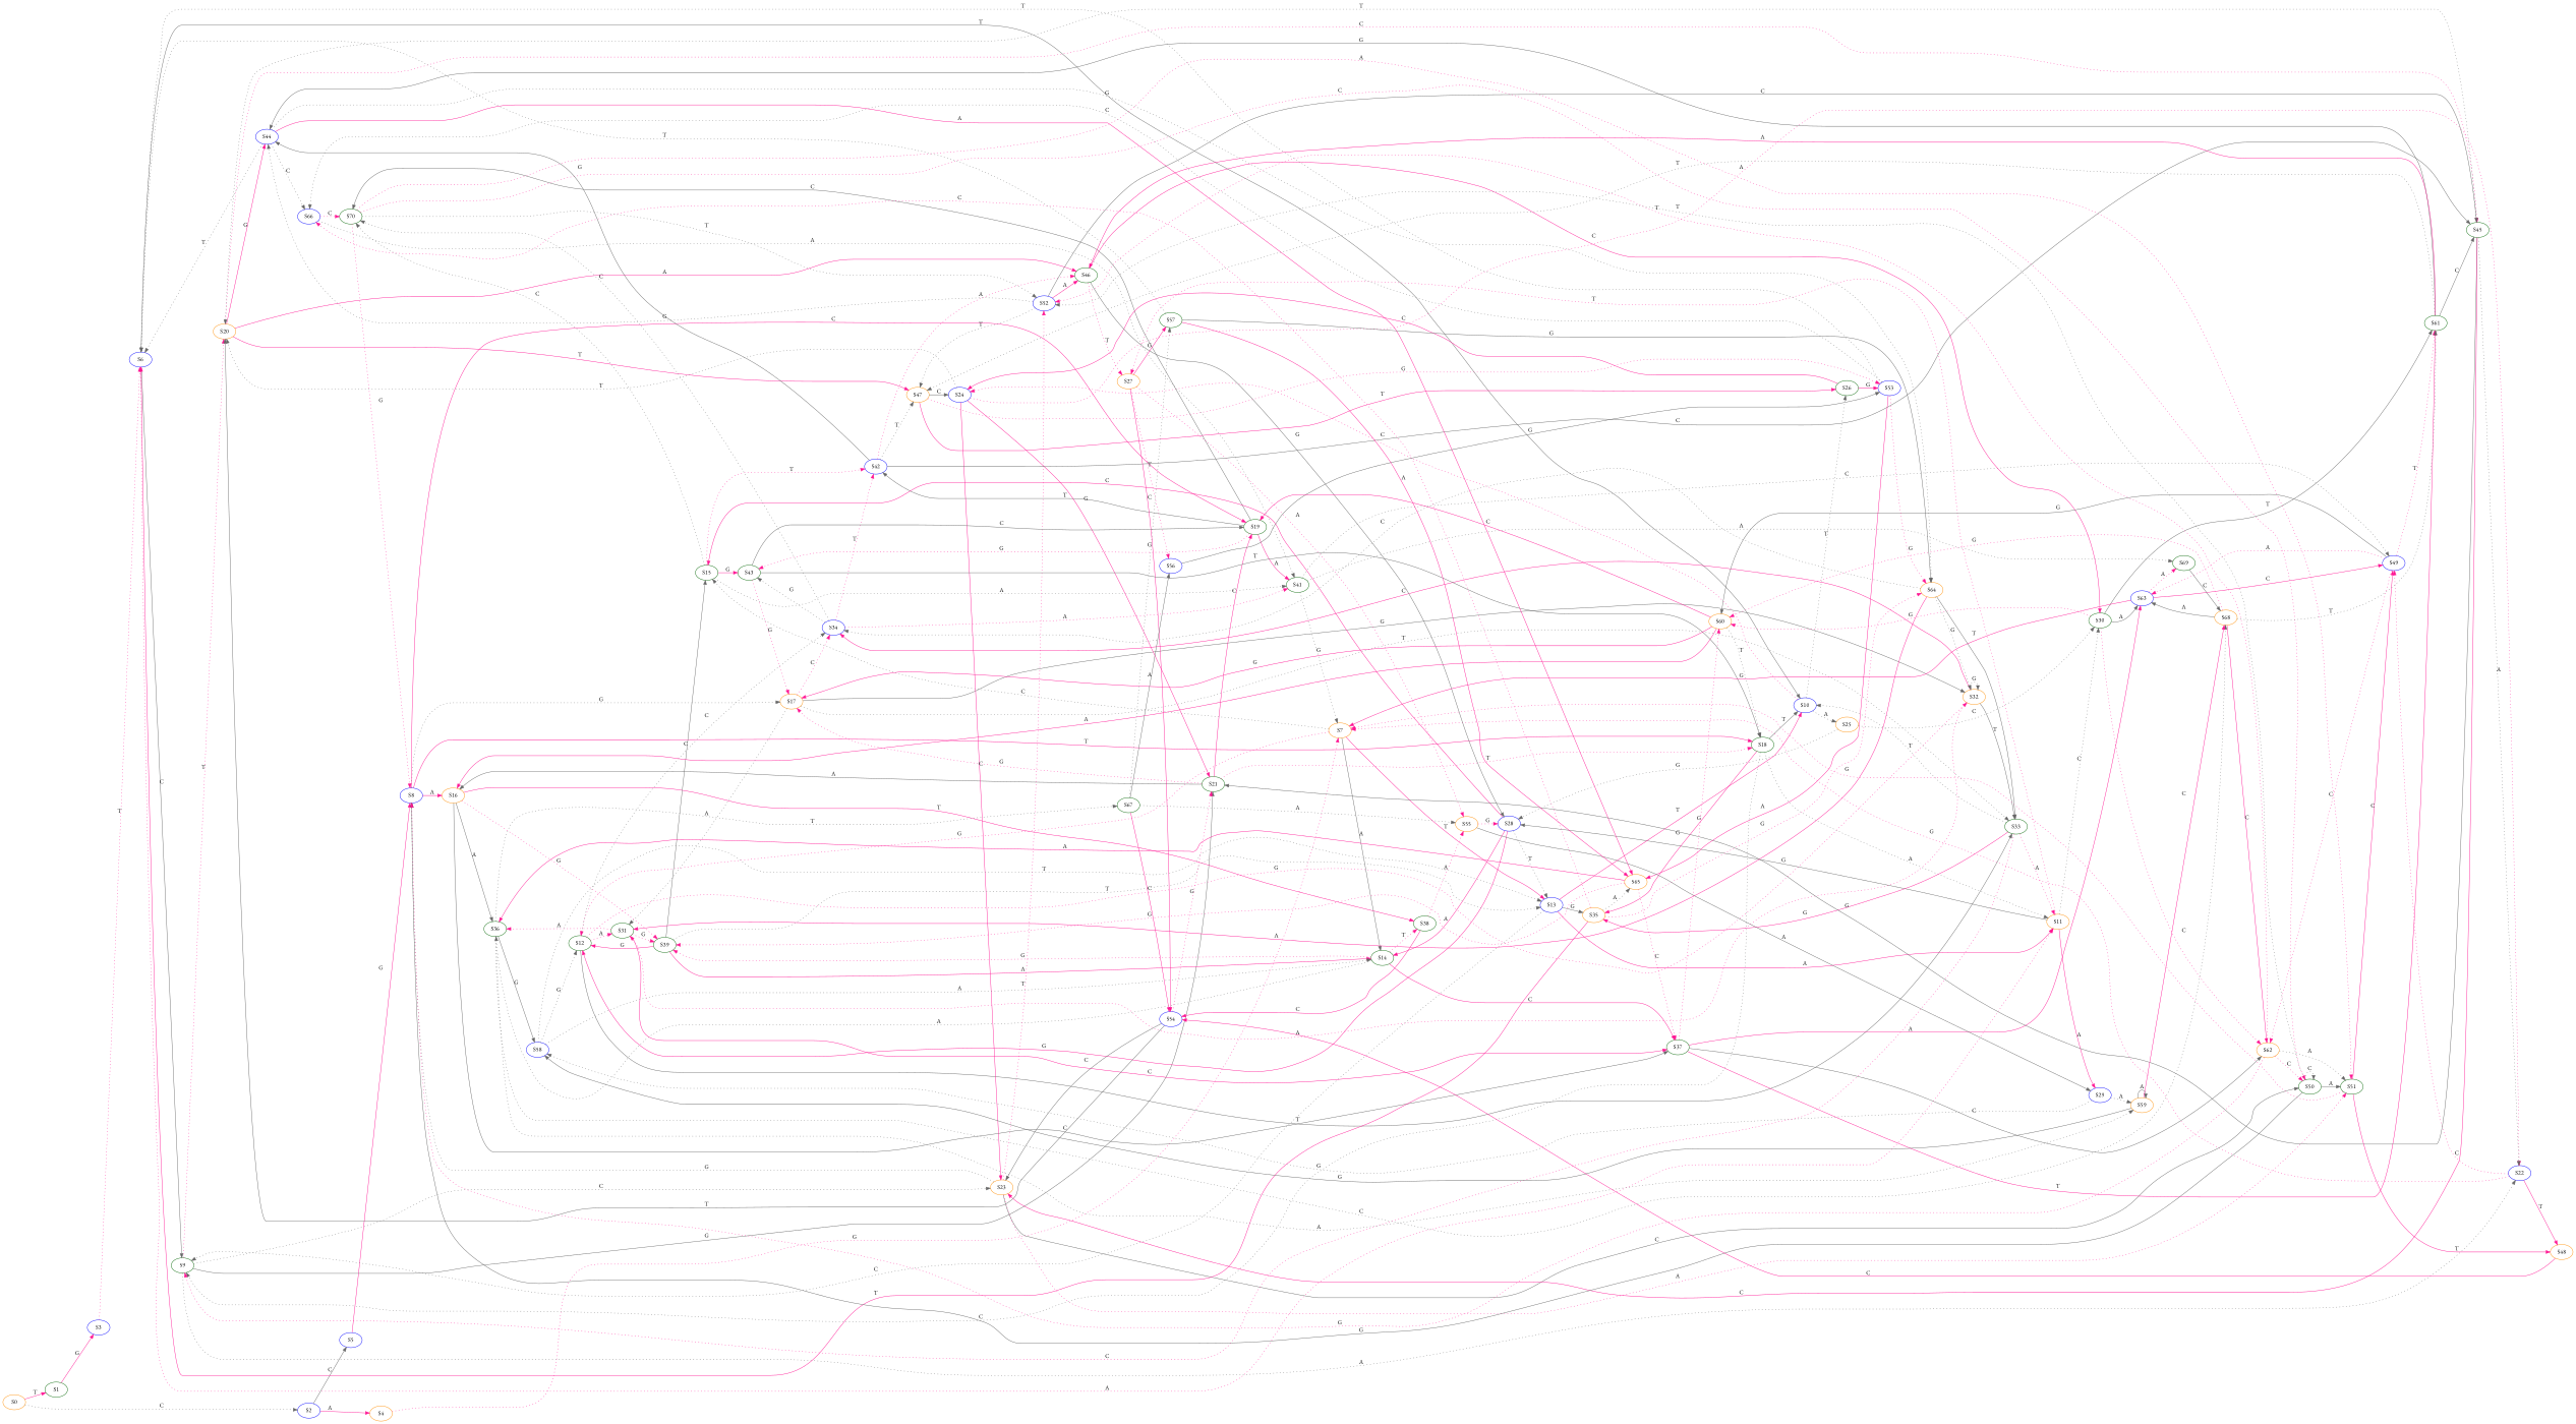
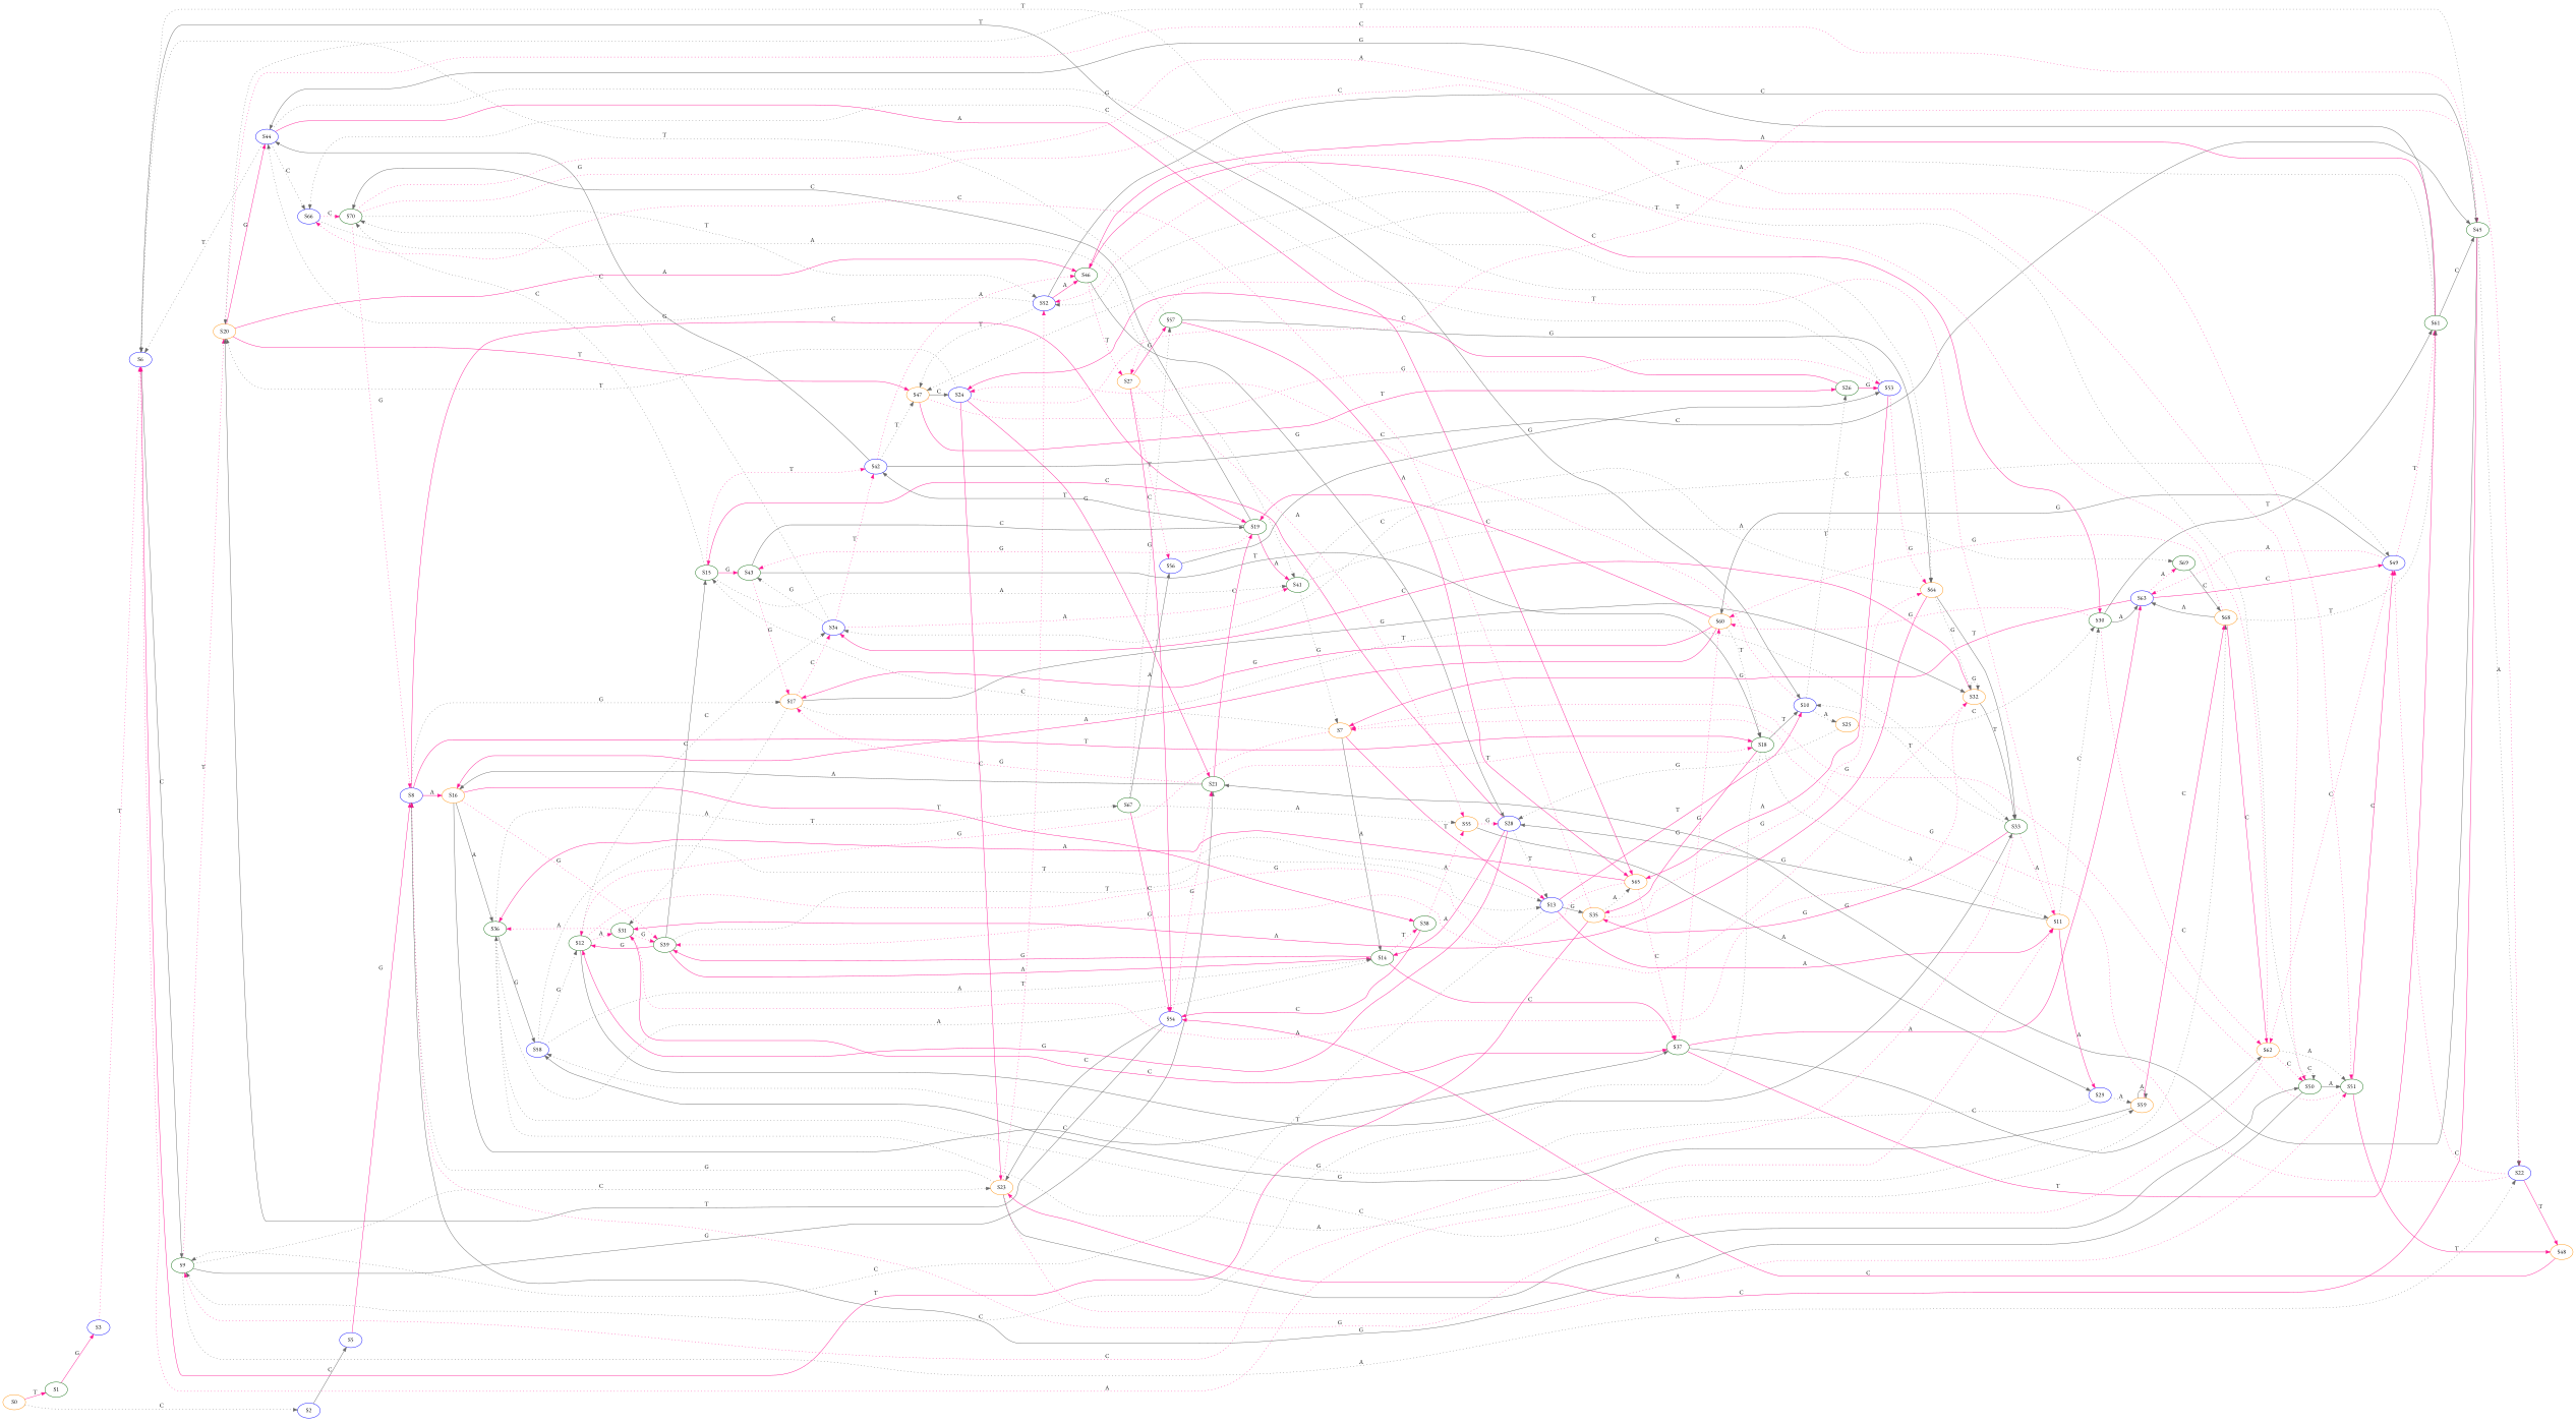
  strict digraph {
    fontname="EB Garamond"
    rankdir=LR
    node [color=darkgreen fontname="EB Garamond"]
    edge [color=deeppink fontname="EB Garamond" style=dotted]
    S0 [color=darkorange]
    S1
    S2 [color=blue]
    S3 [color=blue]
-   S4 [color=darkorange]
    S5 [color=blue]
    S6 [color=blue]
    S7 [color=darkorange]
    S8 [color=blue]
    S9
    S10 [color=blue]
    S11 [color=darkorange]
    S12
    S13 [color=blue]
    S14
    S15
    S16 [color=darkorange]
    S17 [color=darkorange]
    S18
    S19
    S20 [color=darkorange]
    S21
    S22 [color=blue]
    S23 [color=darkorange]
    S24 [color=blue]
    S25 [color=darkorange]
    S26
    S27 [color=darkorange]
    S28 [color=blue]
    S29 [color=blue]
    S30
    S31
    S32 [color=darkorange]
    S33
    S34 [color=blue]
    S35 [color=darkorange]
    S36
    S37
    S38
    S39
    n41 [label=S70]
    S41
    S42 [color=blue]
    S43
    S44 [color=blue]
    S45
    S46
    S47 [color=darkorange]
    S48 [color=darkorange]
    S49 [color=blue]
    S50
    S51
    S52 [color=blue]
    S53 [color=blue]
    S54 [color=blue]
    S55 [color=darkorange]
    S56 [color=blue]
    S57
    S58 [color=blue]
    S59 [color=darkorange]
    S60 [color=darkorange]
    S61
    S62 [color=darkorange]
    S63 [color=blue]
    S64 [color=darkorange]
    S65 [color=darkorange]
    S66 [color=blue]
    S67
    S68 [color=darkorange]
    S69
    S0 -> S1 [label=T style=solid]
    S0 -> S2 [color=gray40 label=C]
    S1 -> S3 [label=G style=solid]
-   S2 -> S4 [label=A style=solid]
    S2 -> S5 [color=gray40 label=C style=solid]
    S3 -> S6 [label=T]
-   S4 -> S7 [label=G]
    S5 -> S8 [label=G style=solid]
    S6 -> S9 [color=gray40 label=C style=solid]
    S6 -> S10 [color=gray40 label=T style=solid]
    S6 -> S11 [label=A]
    S7 -> S12 [label=G]
    S7 -> S13 [label=T style=solid]
    S7 -> S14 [color=gray40 label=A style=solid]
    S7 -> S15 [color=gray40 label=C]
    S8 -> S16 [label=A style=solid]
    S8 -> S17 [color=gray40 label=G]
    S8 -> S18 [label=T style=solid]
    S8 -> S19 [label=C style=solid]
    S9 -> S20 [label=T]
    S9 -> S21 [color=gray40 label=G style=solid]
    S9 -> S22 [color=gray40 label=A]
    S9 -> S23 [color=gray40 label=C]
    S10 -> S24 [label=C]
    S10 -> S25 [color=gray40 label=A]
    S10 -> S26 [color=gray40 label=T]
    S11 -> S27 [label=T]
    S11 -> S28 [color=gray40 label=G style=solid]
    S11 -> S29 [label=A style=solid]
    S11 -> S30 [color=gray40 label=C]
    S12 -> S31 [label=A]
    S12 -> S32 [label=G]
    S12 -> S33 [color=gray40 label=T style=solid]
    S12 -> S34 [color=gray40 label=C]
    S13 -> S9 [color=gray40 label=C]
    S13 -> S10 [label=T style=solid]
    S13 -> S11 [label=A style=solid]
    S13 -> S35 [color=gray40 label=G style=solid]
    S14 -> S36 [color=gray40 label=A]
    S14 -> S37 [label=C style=solid]
    S14 -> S38 [label=T]
-   S14 -> S39 [label=G]
+   S14 -> S39 [label=G style=solid]
    S15 -> n41 [color=gray40 label=C]
    S15 -> S41 [color=gray40 label=A]
    S15 -> S42 [label=T]
    S15 -> S43 [label=G style=solid]
    S16 -> S36 [color=gray40 label=A style=solid]
    S16 -> S37 [color=gray40 label=C style=solid]
    S16 -> S38 [label=T style=solid]
    S16 -> S39 [label=G]
    S17 -> S31 [color=gray40 label=A]
    S17 -> S32 [color=gray40 label=G style=solid]
    S17 -> S33 [color=gray40 label=T]
    S17 -> S34 [label=C]
    S18 -> S9 [color=gray40 label=C]
    S18 -> S10 [color=gray40 label=T style=solid]
    S18 -> S11 [color=gray40 label=A]
    S18 -> S35 [label=G style=solid]
    S19 -> n41 [color=gray40 label=C style=solid]
    S19 -> S41 [label=A style=solid]
    S19 -> S42 [color=gray40 label=T style=solid]
    S19 -> S43 [label=G]
    S20 -> S44 [label=G style=solid]
    S20 -> S45 [label=C]
    S20 -> S46 [label=A style=solid]
    S20 -> S47 [label=T style=solid]
    S21 -> S16 [color=gray40 label=A style=solid]
    S21 -> S17 [label=G]
    S21 -> S18 [label=T]
    S21 -> S19 [label=C style=solid]
    S22 -> S7 [label=G]
    S22 -> S48 [label=T style=solid]
    S22 -> S49 [label=C]
    S23 -> S8 [color=gray40 label=G]
    S23 -> S50 [color=gray40 label=C style=solid]
    S23 -> S51 [label=A]
    S23 -> S52 [label=T]
    S24 -> S20 [color=gray40 label=T]
    S24 -> S21 [label=G style=solid]
    S24 -> S22 [label=A]
    S24 -> S23 [label=C style=solid]
    S25 -> S28 [color=gray40 label=G]
    S25 -> S30 [color=gray40 label=C]
    S26 -> S24 [label=C style=solid]
    S26 -> S53 [label=G style=solid]
    S27 -> S54 [label=C style=solid]
    S27 -> S55 [label=A]
    S27 -> S56 [label=T]
    S27 -> S57 [label=G style=solid]
    S28 -> S12 [label=G style=solid]
    S28 -> S13 [color=gray40 label=T]
    S28 -> S14 [label=A style=solid]
    S28 -> S15 [label=C style=solid]
    S29 -> S58 [color=gray40 label=G]
    S29 -> S59 [color=gray40 label=A]
    S30 -> S60 [label=G]
    S30 -> S61 [color=gray40 label=T style=solid]
    S30 -> S62 [label=C]
    S30 -> S63 [color=gray40 label=A style=solid]
    S31 -> S36 [label=A]
    S31 -> S37 [label=C style=solid]
    S31 -> S39 [label=G]
    S32 -> S31 [label=A]
    S32 -> S32 [color=gray40 label=G]
    S32 -> S33 [color=gray40 label=T style=solid]
    S32 -> S34 [label=C style=solid]
    S33 -> S9 [label=C]
    S33 -> S10 [color=gray40 label=T]
    S33 -> S11 [label=A]
    S33 -> S35 [label=G style=solid]
    S34 -> n41 [color=gray40 label=C]
    S34 -> S41 [label=A]
    S34 -> S42 [label=T]
    S34 -> S43 [color=gray40 label=G]
    S35 -> S6 [label=T style=solid]
    S35 -> S64 [label=G]
    S35 -> S65 [color=gray40 label=A]
    S35 -> S66 [label=C]
    S36 -> S58 [color=gray40 label=G style=solid]
    S36 -> S59 [color=gray40 label=A]
    S36 -> S67 [color=gray40 label=T]
    S36 -> S68 [color=gray40 label=C]
    S37 -> S60 [label=G]
    S37 -> S61 [label=T style=solid]
    S37 -> S62 [color=gray40 label=C style=solid]
    S37 -> S63 [label=A style=solid]
    S38 -> S54 [label=C style=solid]
    S38 -> S55 [label=A]
    S39 -> S12 [label=G style=solid]
    S39 -> S13 [color=gray40 label=T]
    S39 -> S14 [label=A style=solid]
    S39 -> S15 [color=gray40 label=C style=solid]
    n41 -> S8 [label=G]
    n41 -> S50 [label=C]
    n41 -> S51 [label=A]
    n41 -> S52 [color=gray40 label=T]
    S41 -> S7 [color=gray40 label=G]
    S41 -> S49 [color=gray40 label=C]
    S41 -> S69 [color=gray40 label=A]
    S42 -> S44 [color=gray40 label=G style=solid]
    S42 -> S45 [color=gray40 label=C style=solid]
    S42 -> S46 [label=A]
    S42 -> S47 [color=gray40 label=T]
    S43 -> S17 [label=G]
    S43 -> S18 [color=gray40 label=T style=solid]
    S43 -> S19 [color=gray40 label=C style=solid]
    S44 -> S6 [color=gray40 label=T]
    S44 -> S64 [color=gray40 label=G]
    S44 -> S65 [label=A style=solid]
    S44 -> S66 [color=gray40 label=C]
    S45 -> S20 [color=gray40 label=T]
    S45 -> S21 [color=gray40 label=G style=solid]
    S45 -> S22 [color=gray40 label=A]
    S45 -> S23 [label=C style=solid]
    S46 -> S27 [label=T]
    S46 -> S28 [color=gray40 label=G style=solid]
    S46 -> S30 [label=C style=solid]
    S47 -> S24 [color=gray40 label=C style=solid]
    S47 -> S26 [label=T style=solid]
    S47 -> S53 [label=G]
    S48 -> S54 [label=C style=solid]
    S49 -> S60 [color=gray40 label=G style=solid]
    S49 -> S61 [label=T]
    S49 -> S62 [label=C]
    S49 -> S63 [label=A]
    S50 -> S8 [color=gray40 label=G style=solid]
    S50 -> S50 [color=gray40 label=C]
    S50 -> S51 [color=gray40 label=A style=solid]
    S50 -> S52 [color=gray40 label=T]
    S51 -> S7 [label=G]
    S51 -> S48 [label=T style=solid]
    S51 -> S49 [label=C style=solid]
    S52 -> S44 [color=gray40 label=G]
    S52 -> S45 [color=gray40 label=C style=solid]
    S52 -> S46 [label=A style=solid]
    S52 -> S47 [color=gray40 label=T]
    S53 -> S6 [color=gray40 label=T]
    S53 -> S64 [label=G]
    S53 -> S65 [label=A style=solid]
    S53 -> S66 [color=gray40 label=C]
    S54 -> S20 [color=gray40 label=T style=solid]
    S54 -> S21 [label=G]
    S54 -> S23 [color=gray40 label=C style=solid]
    S55 -> S28 [label=G]
    S55 -> S29 [color=gray40 label=A style=solid]
    S56 -> S53 [color=gray40 label=G style=solid]
    S57 -> S6 [color=gray40 label=T]
    S57 -> S64 [color=gray40 label=G style=solid]
    S57 -> S65 [label=A style=solid]
    S58 -> S12 [color=gray40 label=G]
    S58 -> S13 [color=gray40 label=T]
    S58 -> S14 [color=gray40 label=A]
    S59 -> S58 [color=gray40 label=G style=solid]
    S59 -> S59 [color=gray40 label=A style=solid]
    S59 -> S68 [label=C style=solid]
    S60 -> S16 [label=A style=solid]
    S60 -> S17 [label=G style=solid]
    S60 -> S18 [color=gray40 label=T]
    S60 -> S19 [label=C style=solid]
    S61 -> S44 [color=gray40 label=G style=solid]
    S61 -> S45 [color=gray40 label=C style=solid]
    S61 -> S46 [label=A style=solid]
    S61 -> S47 [color=gray40 label=T]
    S62 -> S8 [label=G]
    S62 -> S50 [label=C]
    S62 -> S51 [color=gray40 label=A]
    S62 -> S52 [label=T]
    S63 -> S7 [label=G style=solid]
    S63 -> S49 [label=C style=solid]
    S63 -> S69 [label=A]
    S64 -> S31 [label=A style=solid]
    S64 -> S32 [color=gray40 label=G]
    S64 -> S33 [color=gray40 label=T style=solid]
    S64 -> S34 [color=gray40 label=C]
    S65 -> S36 [label=A style=solid]
    S65 -> S37 [label=C]
    S65 -> S39 [label=G]
    S66 -> n41 [label=C]
    S66 -> S41 [color=gray40 label=A]
    S67 -> S54 [label=C style=solid]
    S67 -> S55 [color=gray40 label=A]
    S67 -> S56 [color=gray40 label=A style=solid]
    S67 -> S57 [color=gray40 label=G]
    S68 -> S60 [label=G]
    S68 -> S61 [color=gray40 label=T]
    S68 -> S62 [label=C style=solid]
    S68 -> S63 [color=gray40 label=A style=solid]
    S69 -> S68 [color=gray40 label=C style=solid]
  }
